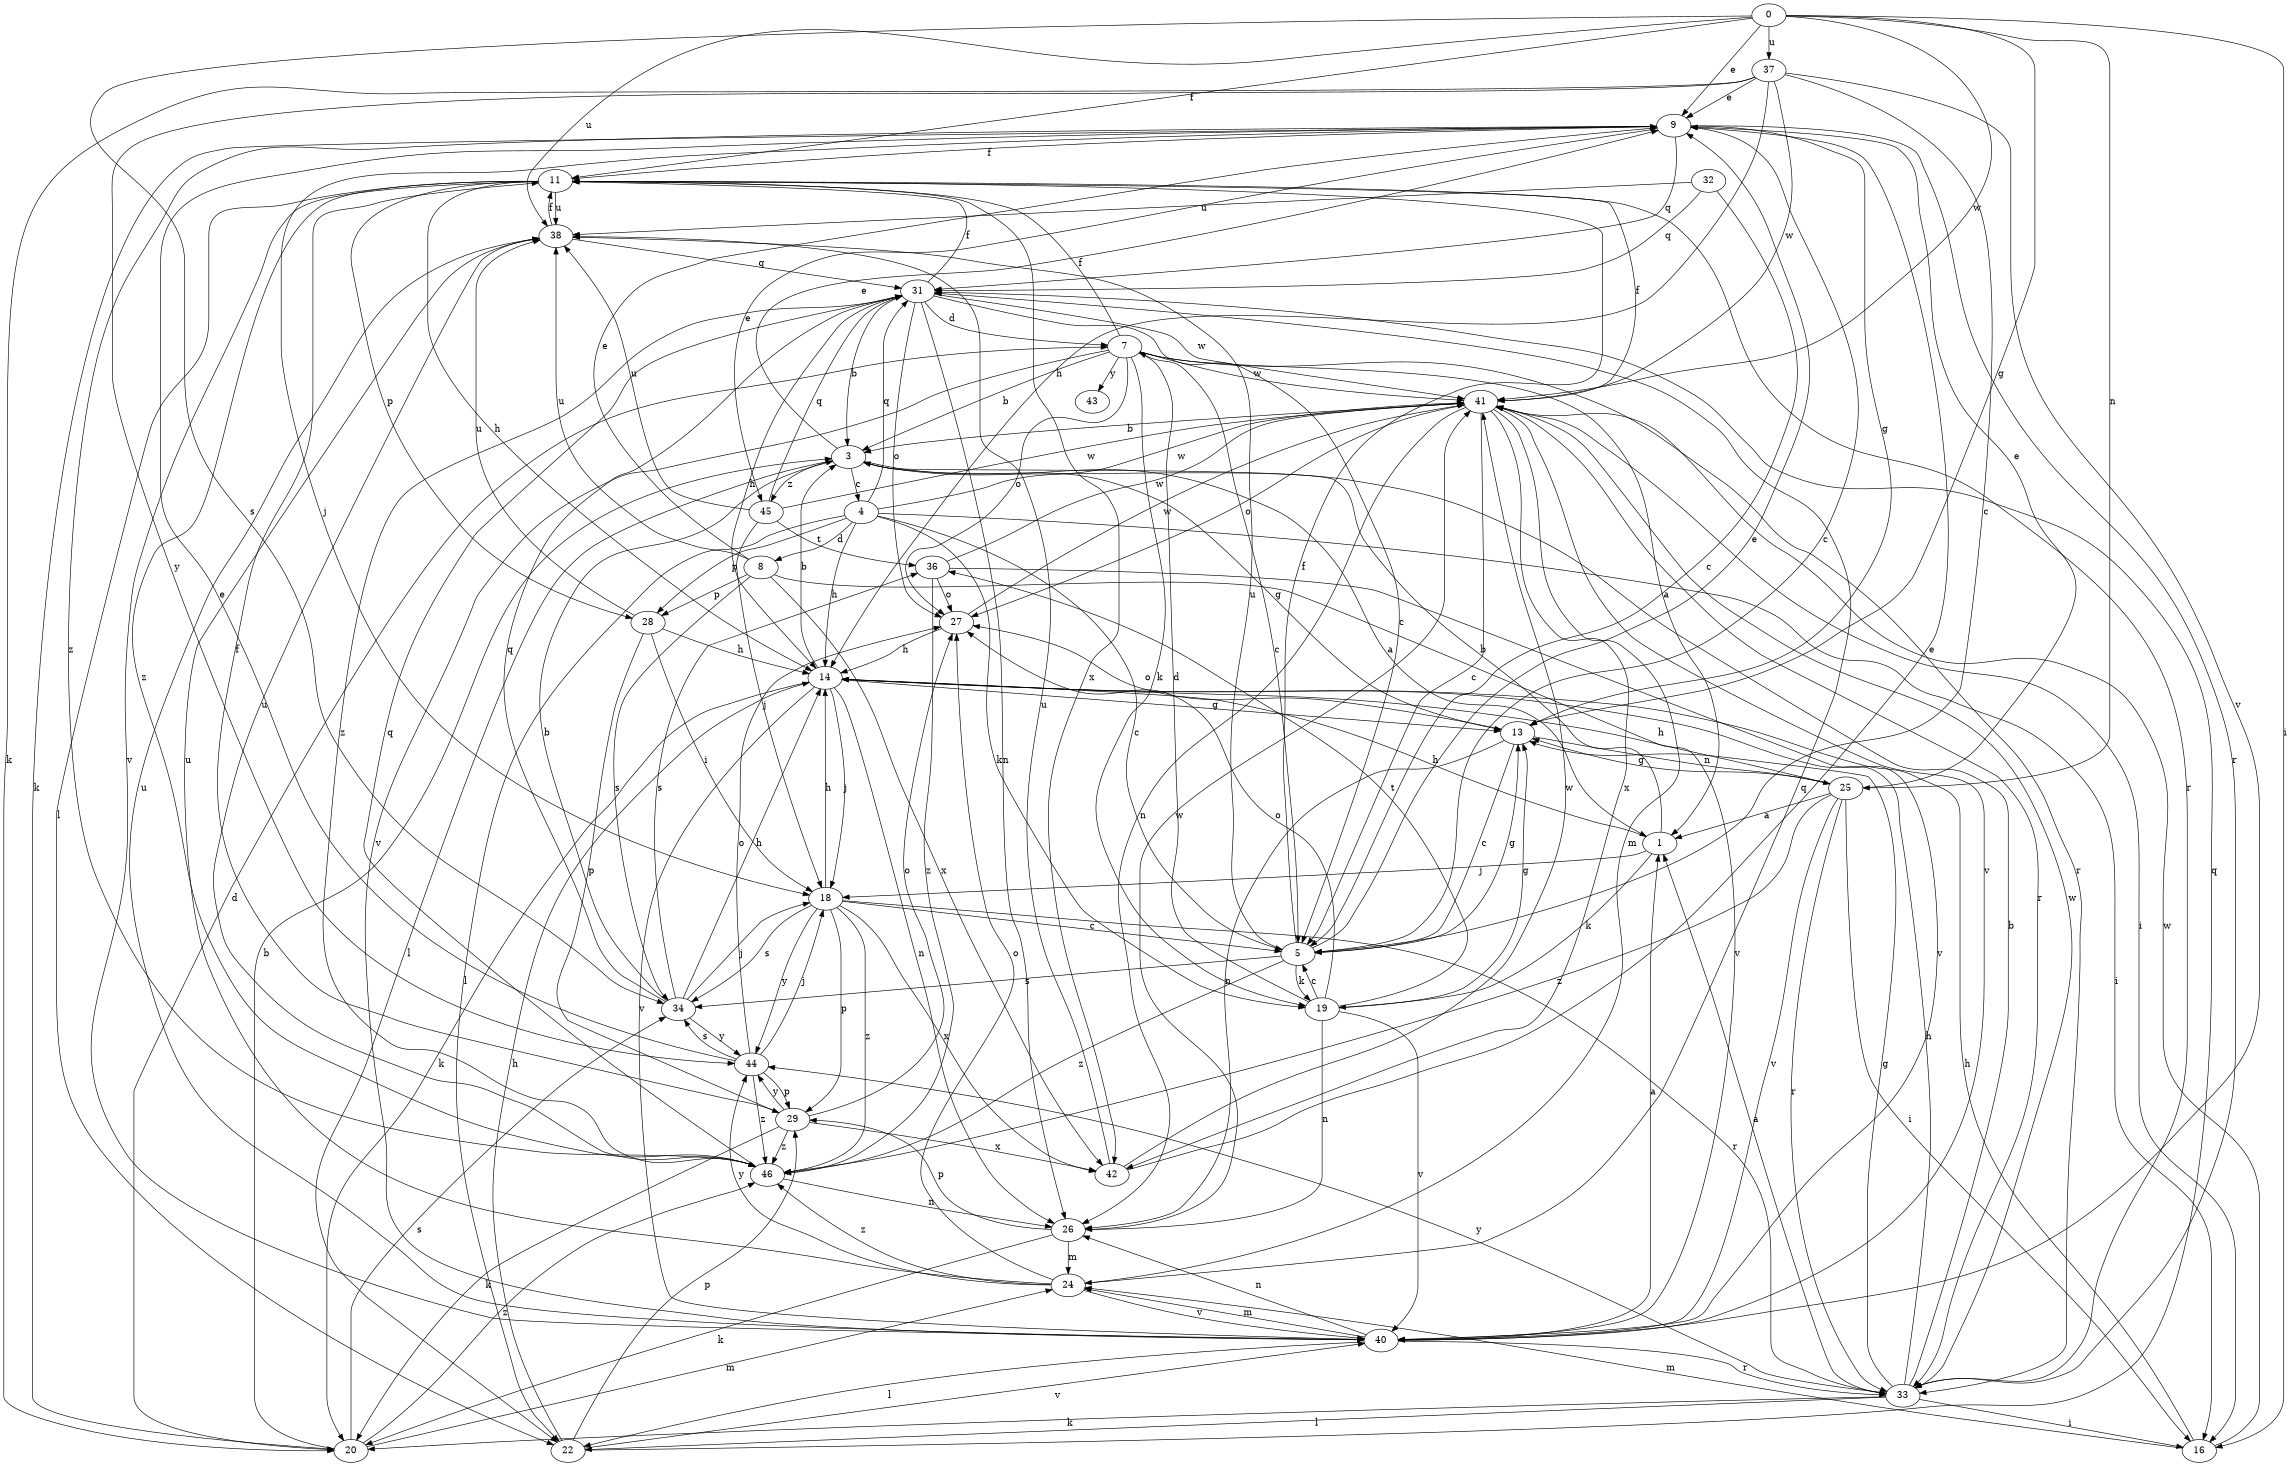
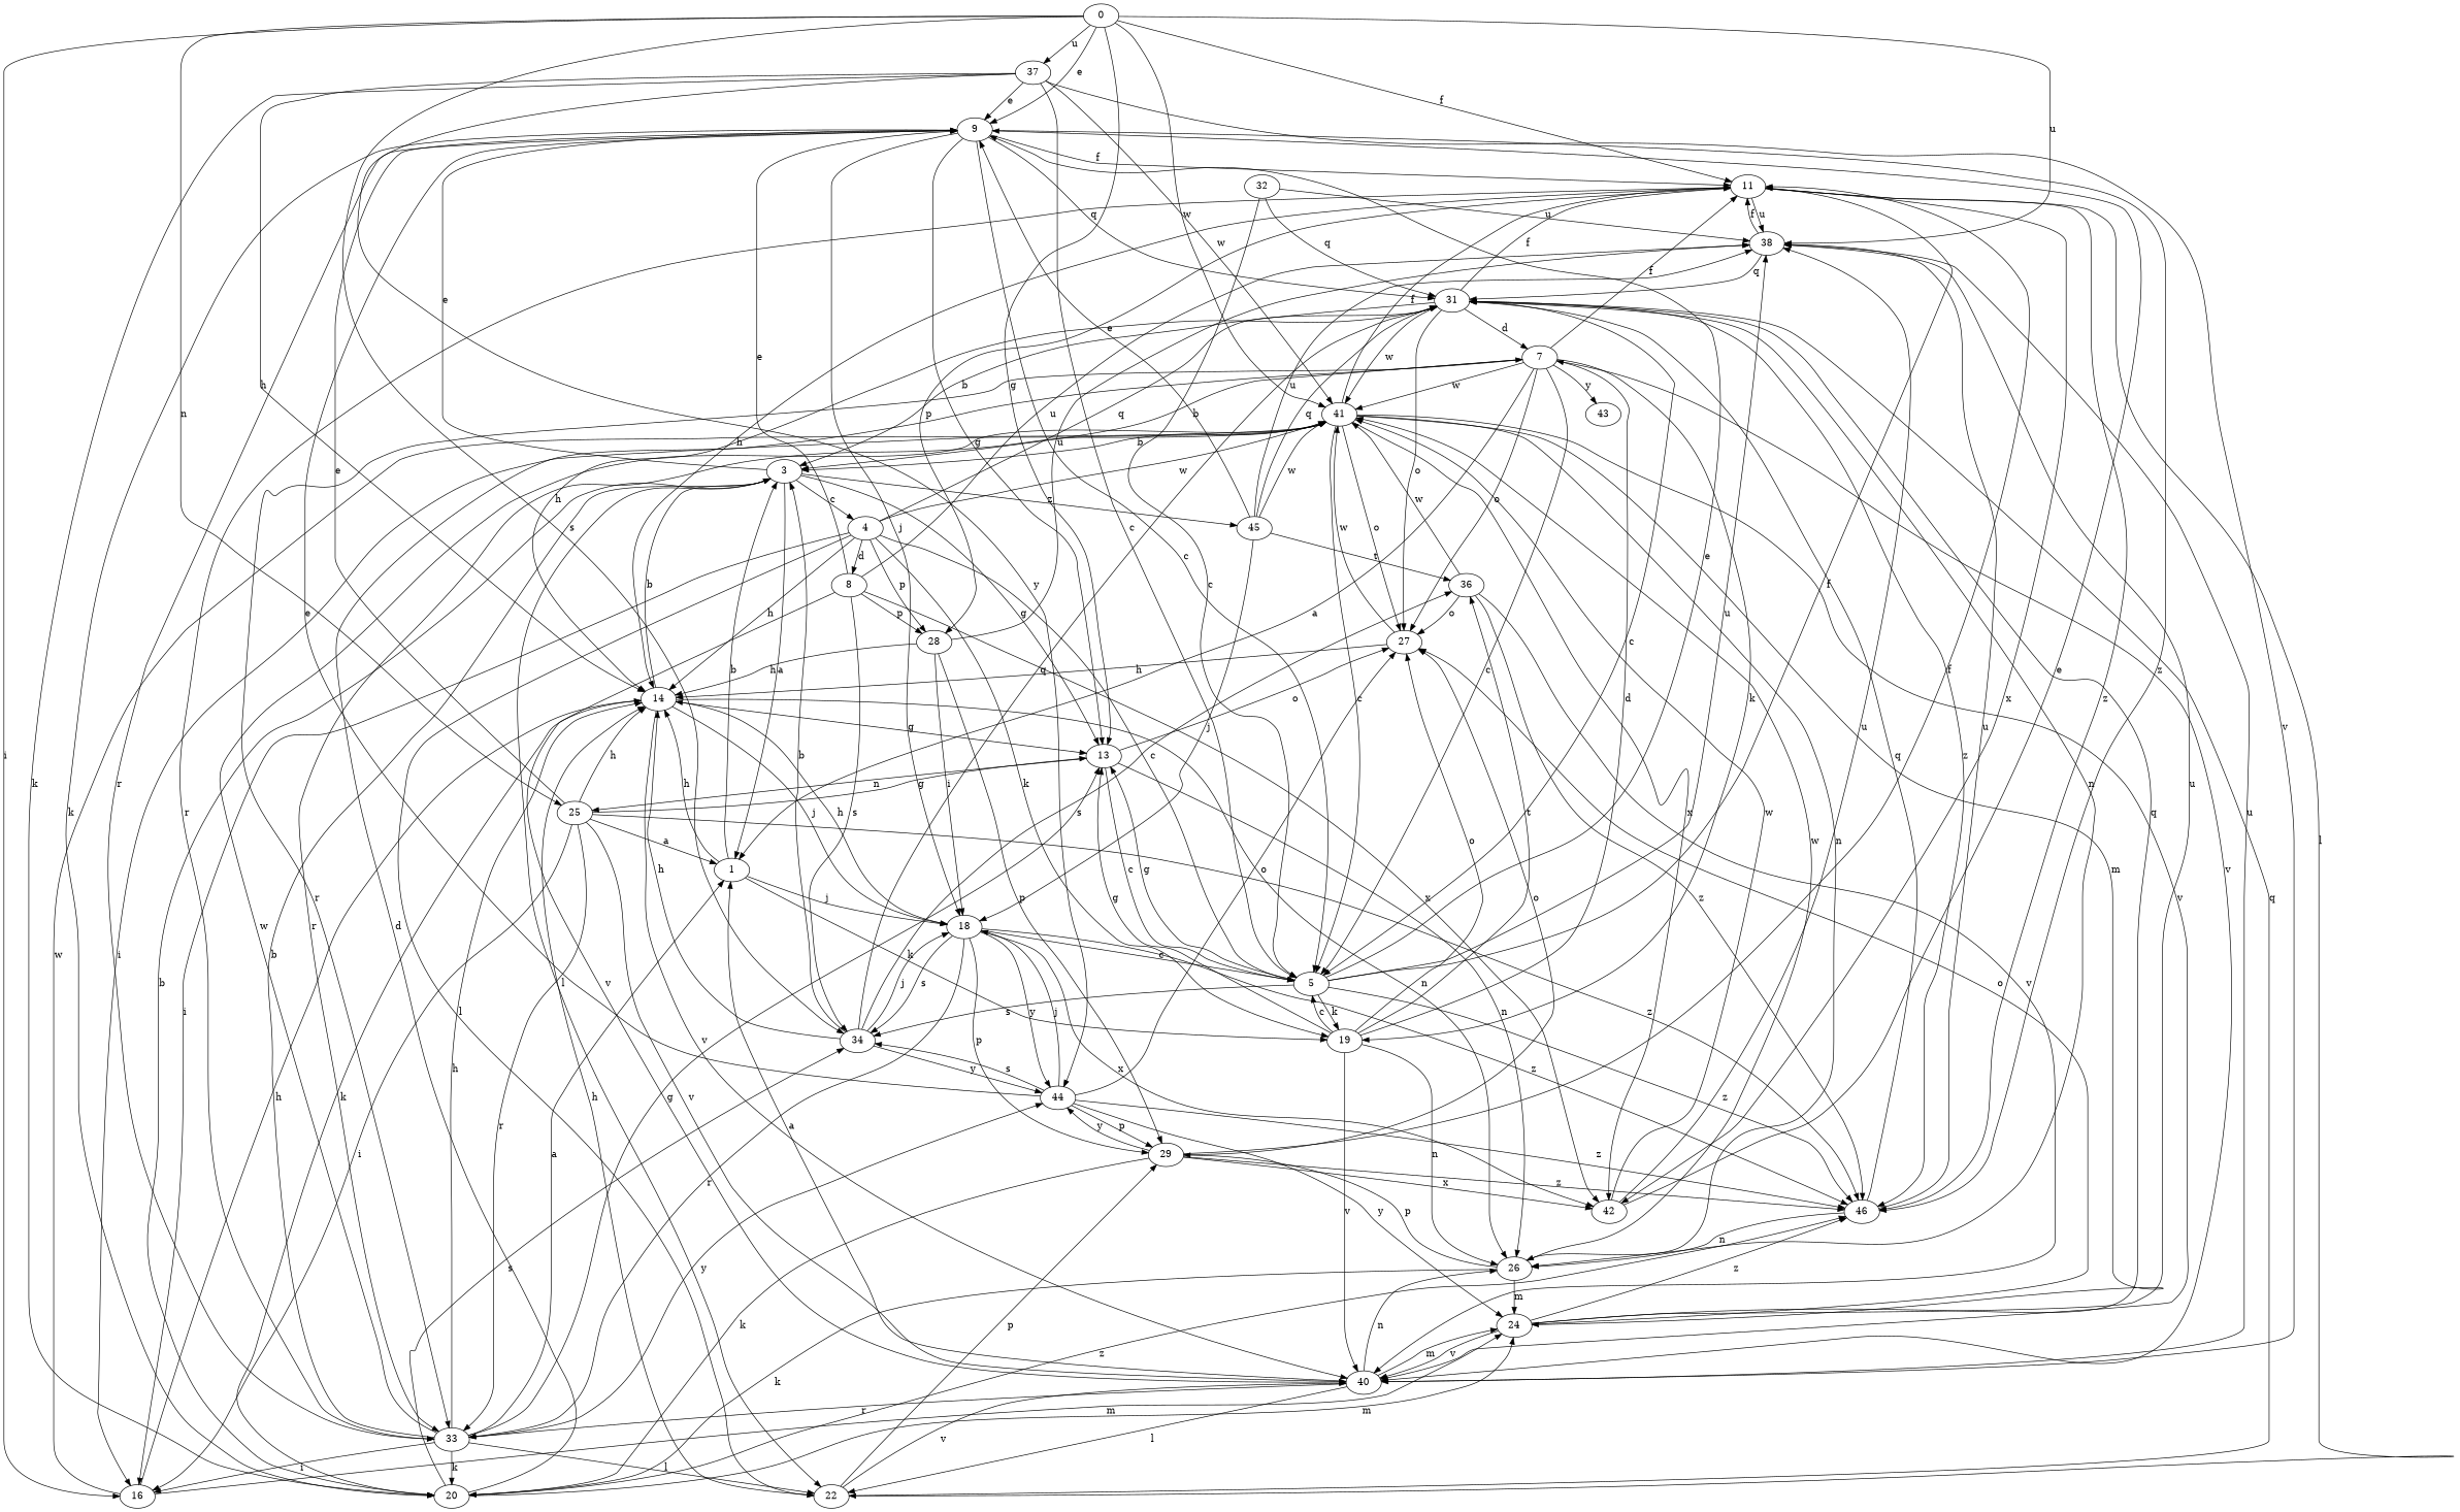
  strict digraph {
    0
    9
    11
    13
    16
    25
    34
    37
    38
    41
    18
    5
    31
    46
    33
    20
    14
    22
    28
    40
    42
    27
    26
    24
    1
    3
    44
    36
    19
    4
    45
    29
    7
    n34 [label=8]
    32
    43
    0 -> 9 [label=e]
    0 -> 11 [label=f]
    0 -> 13 [label=g]
    0 -> 16 [label=i]
    0 -> 25 [label=n]
    0 -> 34 [label=s]
    0 -> 37 [label=u]
    0 -> 38 [label=u]
    0 -> 41 [label=w]
    9 -> 11 [label=f]
    9 -> 13 [label=g]
    9 -> 18 [label=j]
    9 -> 5 [label=c]
    9 -> 31 [label=q]
    9 -> 46 [label=z]
    9 -> 33 [label=r]
    9 -> 20 [label=k]
    11 -> 38 [label=u]
    11 -> 46 [label=z]
    11 -> 33 [label=r]
    11 -> 14 [label=h]
    11 -> 22 [label=l]
    11 -> 28 [label=p]
-   11 -> 40 [label=v]
    11 -> 42 [label=x]
    13 -> 25 [label=n]
    13 -> 5 [label=c]
    13 -> 27 [label=o]
    13 -> 26 [label=n]
    16 -> 41 [label=w]
    16 -> 14 [label=h]
    16 -> 24 [label=m]
    25 -> 9 [label=e]
    25 -> 13 [label=g]
    25 -> 16 [label=i]
    25 -> 46 [label=z]
    25 -> 33 [label=r]
    25 -> 14 [label=h]
    25 -> 40 [label=v]
    25 -> 1 [label=a]
    34 -> 18 [label=j]
    34 -> 31 [label=q]
    34 -> 14 [label=h]
    34 -> 3 [label=b]
    34 -> 44 [label=y]
    34 -> 36 [label=s]
    37 -> 9 [label=e]
    37 -> 41 [label=w]
    37 -> 5 [label=c]
    37 -> 20 [label=k]
    37 -> 14 [label=h]
    37 -> 40 [label=v]
    37 -> 44 [label=y]
    38 -> 11 [label=f]
    38 -> 31 [label=q]
    41 -> 11 [label=f]
    41 -> 16 [label=i]
    41 -> 5 [label=c]
    41 -> 33 [label=r]
    41 -> 40 [label=v]
    41 -> 42 [label=x]
    41 -> 27 [label=o]
    41 -> 26 [label=n]
    41 -> 24 [label=m]
    41 -> 3 [label=b]
    18 -> 34 [label=s]
    18 -> 5 [label=c]
    18 -> 46 [label=z]
    18 -> 33 [label=r]
    18 -> 14 [label=h]
    18 -> 42 [label=x]
    18 -> 44 [label=y]
    18 -> 29 [label=p]
    5 -> 9 [label=e]
    5 -> 11 [label=f]
    5 -> 13 [label=g]
    5 -> 34 [label=s]
    5 -> 38 [label=u]
    5 -> 46 [label=z]
    5 -> 19 [label=k]
    31 -> 11 [label=f]
    31 -> 41 [label=w]
    31 -> 5 [label=c]
    31 -> 46 [label=z]
    31 -> 14 [label=h]
    31 -> 27 [label=o]
    31 -> 26 [label=n]
    31 -> 3 [label=b]
    31 -> 7 [label=d]
    46 -> 38 [label=u]
    46 -> 31 [label=q]
    46 -> 26 [label=n]
    33 -> 13 [label=g]
    33 -> 16 [label=i]
    33 -> 41 [label=w]
    33 -> 20 [label=k]
    33 -> 14 [label=h]
    33 -> 22 [label=l]
    33 -> 1 [label=a]
    33 -> 3 [label=b]
    33 -> 44 [label=y]
    20 -> 34 [label=s]
    20 -> 46 [label=z]
    20 -> 24 [label=m]
    20 -> 3 [label=b]
    20 -> 7 [label=d]
    14 -> 13 [label=g]
    14 -> 18 [label=j]
    14 -> 20 [label=k]
    14 -> 40 [label=v]
    14 -> 26 [label=n]
    14 -> 3 [label=b]
    22 -> 31 [label=q]
    22 -> 14 [label=h]
    22 -> 40 [label=v]
    22 -> 29 [label=p]
    28 -> 38 [label=u]
    28 -> 18 [label=i]
    28 -> 14 [label=h]
    28 -> 29 [label=p]
    40 -> 38 [label=u]
    40 -> 33 [label=r]
    40 -> 22 [label=l]
    40 -> 26 [label=n]
    40 -> 24 [label=m]
    40 -> 1 [label=a]
    42 -> 9 [label=e]
    42 -> 38 [label=u]
    42 -> 41 [label=w]
    27 -> 41 [label=w]
    27 -> 14 [label=h]
    26 -> 41 [label=w]
    26 -> 20 [label=k]
    26 -> 24 [label=m]
    26 -> 29 [label=p]
    24 -> 38 [label=u]
    24 -> 31 [label=q]
    24 -> 46 [label=z]
    24 -> 40 [label=v]
    24 -> 27 [label=o]
-   24 -> 44 [label=y]
+   44 -> 24 [label=y]
    1 -> 18 [label=j]
    1 -> 14 [label=h]
    1 -> 3 [label=b]
    1 -> 19 [label=k]
    3 -> 9 [label=e]
    3 -> 13 [label=g]
    3 -> 22 [label=l]
    3 -> 1 [label=a]
    3 -> 4 [label=c]
    3 -> 45 [label=z]
    44 -> 9 [label=e]
    44 -> 34 [label=s]
    44 -> 18 [label=j]
    44 -> 46 [label=z]
    44 -> 27 [label=o]
    44 -> 29 [label=p]
    36 -> 41 [label=w]
    36 -> 46 [label=z]
    36 -> 40 [label=v]
    36 -> 27 [label=o]
    19 -> 13 [label=g]
    19 -> 5 [label=c]
    19 -> 40 [label=v]
    19 -> 27 [label=o]
    19 -> 26 [label=n]
    19 -> 36 [label=t]
    19 -> 7 [label=d]
    4 -> 16 [label=i]
    4 -> 41 [label=w]
    4 -> 5 [label=c]
    4 -> 31 [label=q]
    4 -> 14 [label=h]
    4 -> 22 [label=l]
    4 -> 28 [label=p]
    4 -> 19 [label=k]
    4 -> n34 [label=d]
-   9 -> 45 [label=e]
+   45 -> 9 [label=e]
    45 -> 38 [label=u]
    45 -> 41 [label=w]
    45 -> 18 [label=j]
    45 -> 31 [label=q]
    45 -> 36 [label=t]
    29 -> 11 [label=f]
    29 -> 46 [label=z]
    29 -> 20 [label=k]
    29 -> 42 [label=x]
    29 -> 27 [label=o]
    29 -> 44 [label=y]
    7 -> 11 [label=f]
    7 -> 41 [label=w]
    7 -> 5 [label=c]
    7 -> 33 [label=r]
    7 -> 40 [label=v]
    7 -> 27 [label=o]
    7 -> 1 [label=a]
    7 -> 3 [label=b]
    7 -> 19 [label=k]
    7 -> 43 [label=y]
    n34 -> 9 [label=e]
    n34 -> 34 [label=s]
    n34 -> 38 [label=u]
    n34 -> 28 [label=p]
    n34 -> 40 [label=v]
    n34 -> 42 [label=x]
    32 -> 38 [label=u]
    32 -> 5 [label=c]
    32 -> 31 [label=q]
  }
